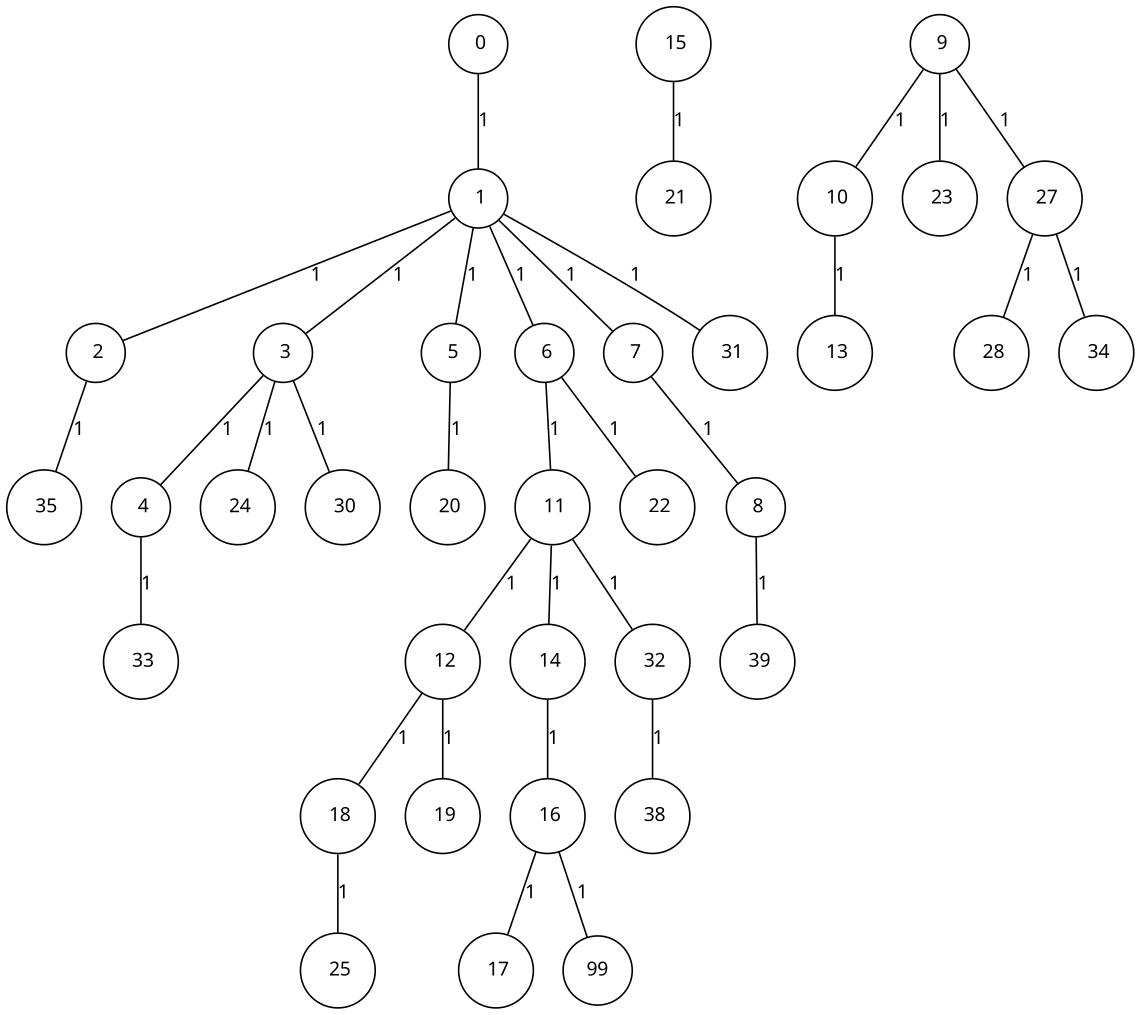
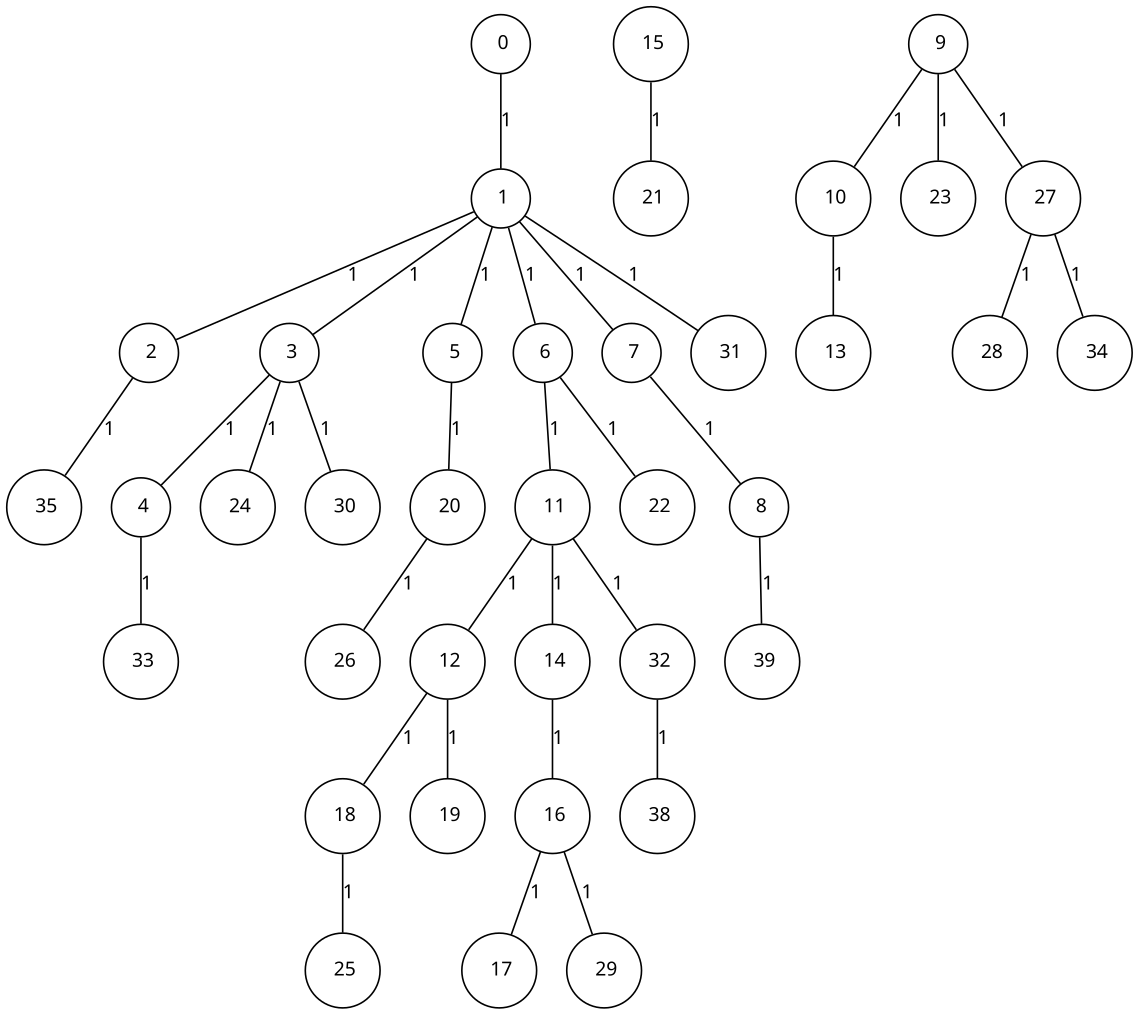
  graph {
    fixedsize="true;"
    fontname="Noto Sans"
    node [color=black fontname="Noto Sans" fontsize=12 hight=.12 shape=circle]
    edge [fontname="Noto Sans" fontsize=12]
    n1 [label=" 0" width=.12]
    n2 [label=" 1" width=.12]
    n3 [label=" 2" width=.12]
    n4 [label=" 3" width=.12]
    n5 [label=" 5" width=.12]
    n6 [label=" 6" width=.12]
    n7 [label=" 7" width=.12]
    n8 [label=" 31" width=.12]
    n9 [label=" 35" width=.12]
    n10 [label=" 4" width=.12]
    n11 [label=" 24" width=.12]
    n12 [label=" 30" width=.12]
    n13 [label=" 20" width=.12]
    n14 [label=" 11" width=.12]
    n15 [label=" 22" width=.12]
    n16 [label=" 8" width=.12]
    n17 [label=" 33" width=.12]
    n18 [label=" 15" width=.12]
    n19 [label=" 21" width=.12]
+   n20 [label=" 26" width=.12]
    n21 [label=" 12" width=.12]
    n22 [label=" 14" width=.12]
    n23 [label=" 32" width=.12]
    n24 [label=" 39" width=.12]
    n25 [label=" 9" width=.12]
    n26 [label=" 10" width=.12]
    n27 [label=" 23" width=.12]
    n28 [label=" 27" width=.12]
    n29 [label=" 13" width=.12]
    n30 [label=" 28" width=.12]
    n31 [label=" 34" width=.12]
    n32 [label=" 18" width=.12]
    n33 [label=" 19" width=.12]
    n34 [label=" 16" width=.12]
    n35 [label=" 38" width=.12]
    n36 [label=" 25" width=.12]
    n37 [label=" 17" width=.12]
-   n38 [label=99 width=.12]
+   n38 [label=" 29" width=.12]
    n1 -- n2 [label=1]
    n2 -- n3 [label=1]
    n2 -- n4 [label=1]
    n2 -- n5 [label=1]
    n2 -- n6 [label=1]
    n2 -- n7 [label=1]
    n2 -- n8 [label=1]
    n3 -- n9 [label=1]
    n4 -- n10 [label=1]
    n4 -- n11 [label=1]
    n4 -- n12 [label=1]
    n5 -- n13 [label=1]
    n6 -- n14 [label=1]
    n6 -- n15 [label=1]
    n7 -- n16 [label=1]
    n10 -- n17 [label=1]
+   n13 -- n20 [label=1]
    n14 -- n21 [label=1]
    n14 -- n22 [label=1]
    n14 -- n23 [label=1]
    n16 -- n24 [label=1]
    n18 -- n19 [label=1]
    n21 -- n32 [label=1]
    n21 -- n33 [label=1]
    n22 -- n34 [label=1]
    n23 -- n35 [label=1]
    n25 -- n26 [label=1]
    n25 -- n27 [label=1]
    n25 -- n28 [label=1]
    n26 -- n29 [label=1]
    n28 -- n30 [label=1]
    n28 -- n31 [label=1]
    n32 -- n36 [label=1]
    n34 -- n37 [label=1]
    n34 -- n38 [label=1]
  }
